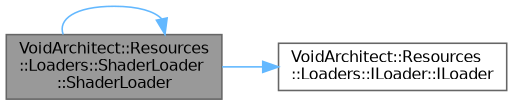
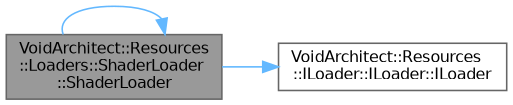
  digraph {
    rankdir=LR
    node [fontname=Helvetica fontsize=10 shape=box style=filled]
    edge [color=steelblue1 fontname=Helvetica fontsize=10 labelfontname=Helvetica labelfontsize=10 style=solid]
    n1 [color=gray40 fillcolor=grey60 fontcolor=black height=0.2 label="VoidArchitect::Resources\l::Loaders::ShaderLoader\l::ShaderLoader" width=0.4]
-   n2 [color=grey40 fillcolor=white height=0.2 label="VoidArchitect::Resources\l::Loaders::ILoader::ILoader" width=0.4]
+   n2 [color=grey40 fillcolor=white height=0.2 label="VoidArchitect::Resources\l::ILoader::ILoader::ILoader" width=0.4]
    n1 -> n1
    n1 -> n2
  }
